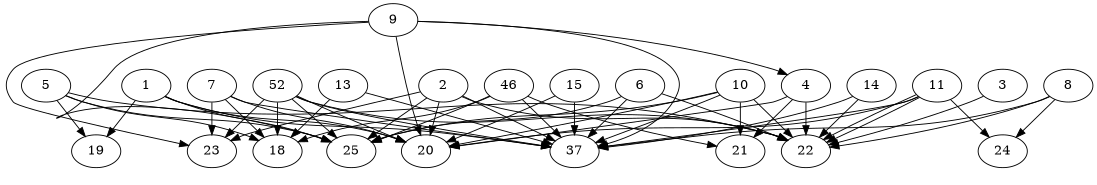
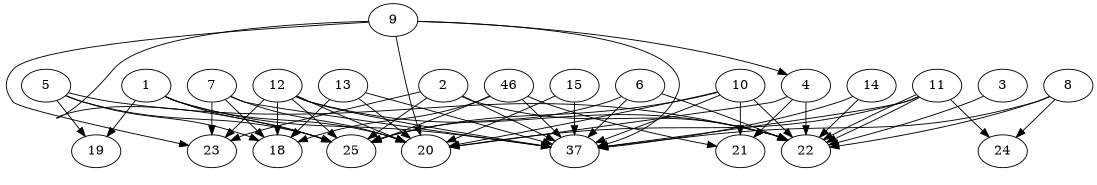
  digraph {
    node [alpha=0.18]
    1 [alpha=0.19 expect_size=23083008]
    n2 [alpha=0.07 expect_size=36811776 label=37]
    19 [alpha=0.07 expect_size=38135808]
    20 [alpha=0.11 expect_size=28034048]
    25 [alpha=0.14 expect_size=51673088]
    2 [alpha=0.11 expect_size=51475456]
    22 [alpha=0.16 expect_size=38374400]
    23 [alpha=0.09 expect_size=50305024]
    3 [expect_size=8259584]
    4 [alpha=0.19 expect_size=17866752]
    21 [alpha=0.04 expect_size=22548480]
    5 [alpha=0.08 expect_size=22449152]
    18 [alpha=0.17 expect_size=43986944]
    6 [alpha=0.01 expect_size=20482048]
    7 [alpha=0.03 expect_size=47671296]
    8 [expect_size=11447296]
    24 [alpha=0.08 expect_size=43680768]
    9 [alpha=0.16 expect_size=45647872]
    10 [expect_size=8638464]
    11 [alpha=0.07 expect_size=47534080]
-   12 [alpha=0.05 expect_size=44400640 label=52]
+   12 [alpha=0.05 expect_size=44400640]
    13 [alpha=0.17 expect_size=24300544]
    14 [alpha=0.03 expect_size=19309568]
    15 [alpha=0.12 expect_size=16242688]
    n25 [expect_size=35183616 label=46]
    1 -> n2
    1 -> 19
    1 -> 20
    1 -> 25
    2 -> n2
    2 -> 25
    2 -> 22
    2 -> 23
    3 -> 22
    4 -> 20
    4 -> 22
    4 -> 21
    5 -> 19
    5 -> 25
    5 -> 22
    5 -> 18
    6 -> n2
    6 -> 25
    6 -> 22
    7 -> n2
    7 -> 20
    7 -> 23
    7 -> 18
    8 -> n2
    8 -> 22
    8 -> 24
    9 -> n2
    9 -> 20
    9 -> 25
    9 -> 23
    9 -> 4
    10 -> n2
    10 -> 20
    10 -> 25
    10 -> 22
    10 -> 21
    11 -> n2
    11 -> 20
    11 -> 22
    11 -> 22
    11 -> 24
    12 -> n2
    12 -> 20
    12 -> 25
    12 -> 22
    12 -> 23
    12 -> 18
    13 -> n2
-   2 -> 20
+   13 -> 20
    13 -> 18
    14 -> n2
    14 -> 22
    15 -> n2
    15 -> 20
    n25 -> n2
    n25 -> 25
    n25 -> 21
    n25 -> 18
  }
